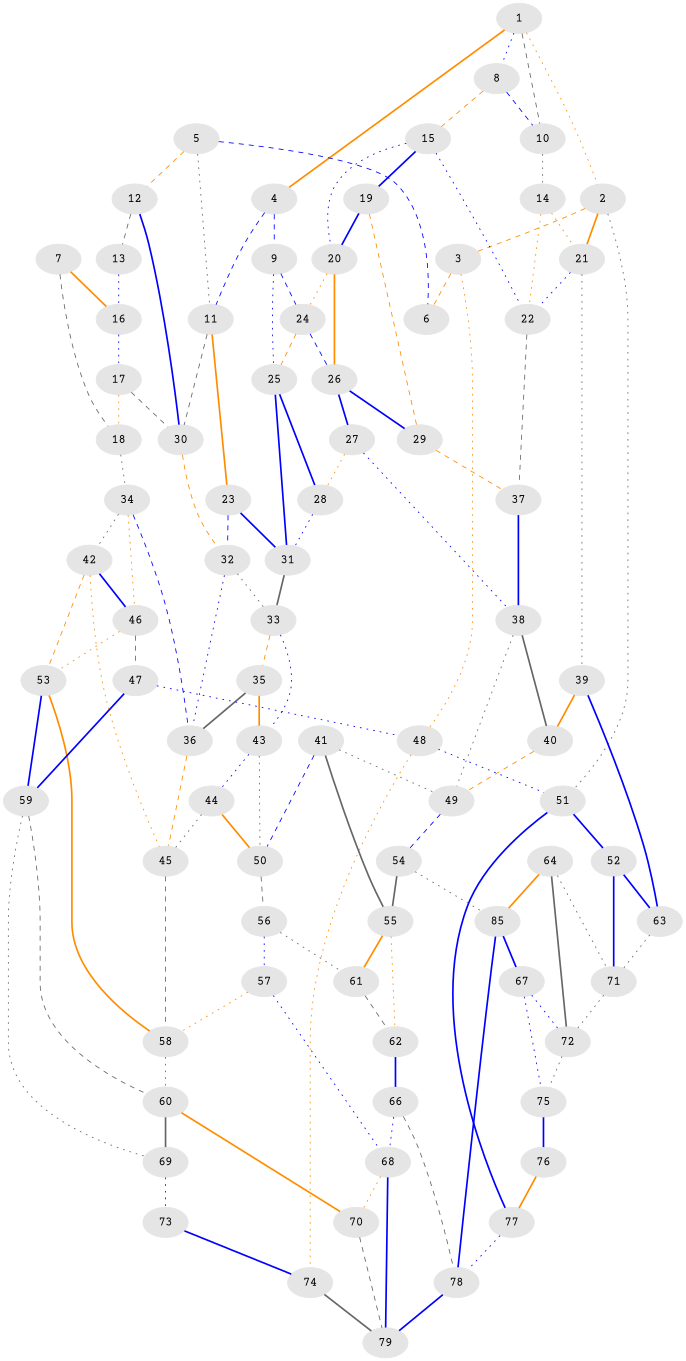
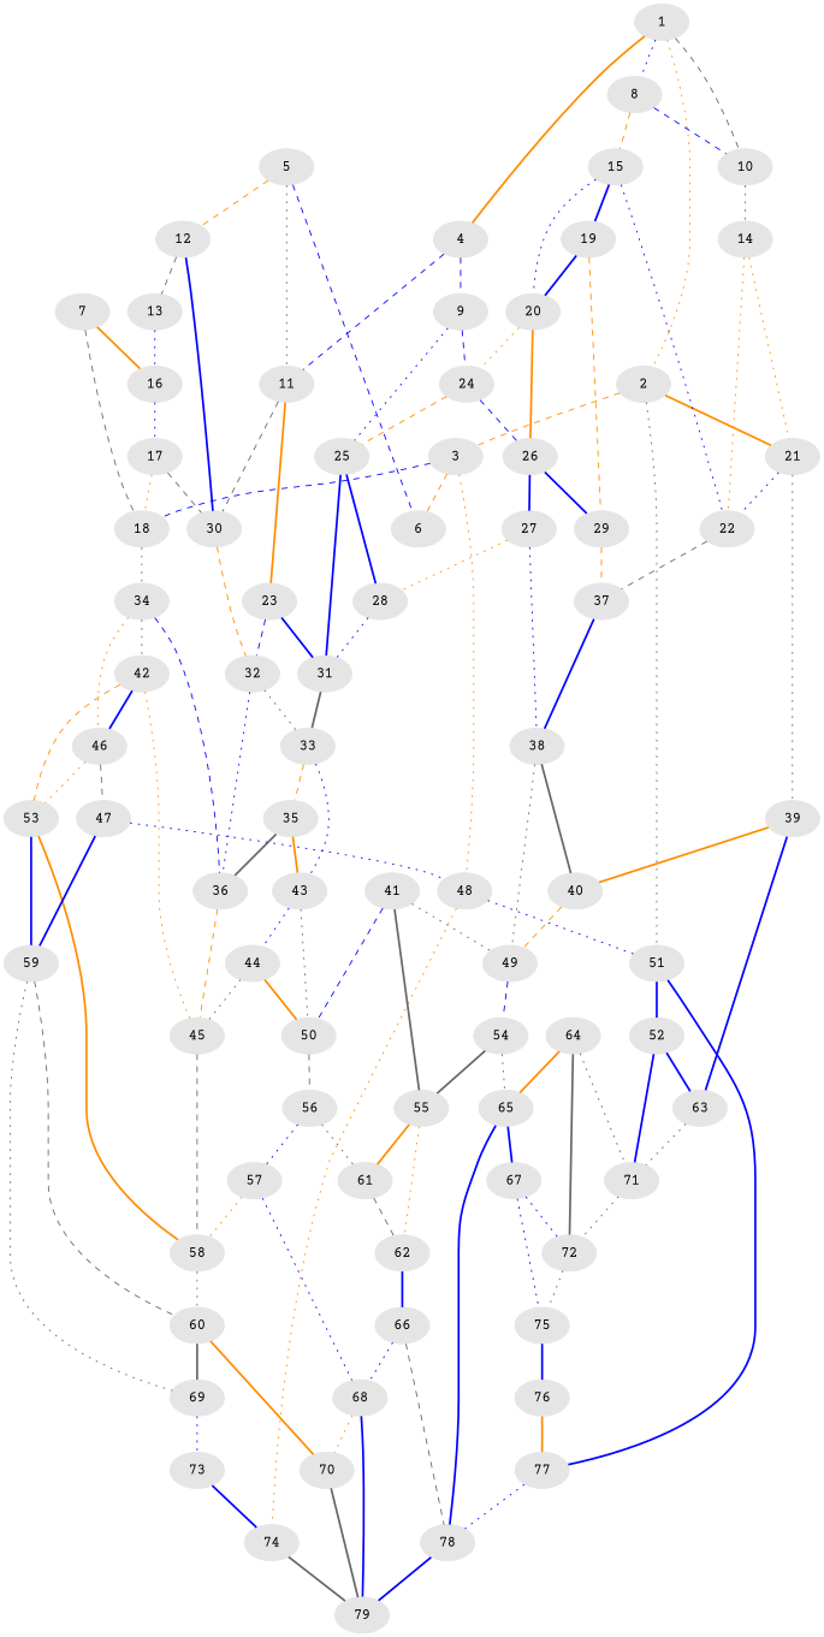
  graph {
    fontname="Courier Prime"
    node [color=gray90 fontname="Courier Prime" style=filled]
    edge [color=blue fontname="Courier Prime" style=dotted weight=1.0]
    1
    2
    4
    8
    10
    3
    21
    51
    9
    11
    15
    14
    6
    18
    48
    22
    39
    52
    77
    34
    74
    24
    25
    23
    30
    5
    12
    13
    7
    16
    17
    19
    20
    26
    31
    28
    32
    37
    29
    36
    42
    46
    27
    40
    63
    38
    33
    49
    35
    43
    45
    50
    44
    53
    47
    58
    54
    71
    41
    55
    56
    61
    62
    59
    60
    69
    79
-   65 [label=85]
+   65
    57
    78
    72
    67
    66
    68
    70
    73
    64
    75
    76
    1 -- 2 [color=darkorange]
    1 -- 4 [color=darkorange style=bold]
    1 -- 8
    1 -- 10 [color=gray40 style=dashed]
    2 -- 3 [color=darkorange style=dashed]
    2 -- 21 [color=darkorange style=bold]
    2 -- 51 [color=gray40]
    4 -- 9 [style=dashed]
    4 -- 11 [style=dashed]
    8 -- 10 [style=dashed]
    8 -- 15 [color=darkorange style=dashed]
    10 -- 14 [color=gray40 weight=2.0]
    3 -- 6 [color=darkorange style=dashed]
+   3 -- 18 [style=dashed]
    3 -- 48 [color=darkorange]
    21 -- 22
    21 -- 39 [color=gray40]
    51 -- 52 [style=bold]
    51 -- 77 [style=bold]
    9 -- 24 [style=dashed]
    9 -- 25
    11 -- 23 [color=darkorange style=bold]
    11 -- 30 [color=gray40 style=dashed]
    15 -- 22
    15 -- 19 [style=bold]
    15 -- 20
    14 -- 21 [color=darkorange]
    14 -- 22 [color=darkorange]
    18 -- 34 [color=gray40]
    48 -- 51
    48 -- 74 [color=darkorange]
    22 -- 37 [color=gray40 style=dashed]
    39 -- 40 [color=darkorange style=bold]
    39 -- 63 [style=bold weight=2.0]
    52 -- 63 [style=bold]
    52 -- 71 [style=bold]
    77 -- 78
    34 -- 36 [style=dashed]
    34 -- 42 [color=gray40]
    34 -- 46 [color=darkorange]
    74 -- 79 [color=gray40 style=bold]
    24 -- 25 [color=darkorange style=dashed]
    24 -- 26 [style=dashed]
    25 -- 31 [style=bold]
    25 -- 28 [style=bold]
    23 -- 31 [style=bold]
    23 -- 32 [style=dashed]
    30 -- 32 [color=darkorange style=dashed]
    5 -- 11 [color=gray40]
    5 -- 6 [style=dashed]
    5 -- 12 [color=darkorange style=dashed]
    12 -- 30 [style=bold]
    12 -- 13 [color=gray40 style=dashed weight=2.0]
    13 -- 16 [weight=2.0]
    7 -- 18 [color=gray40 style=dashed]
    7 -- 16 [color=darkorange style=bold]
    16 -- 17
    17 -- 18 [color=darkorange]
    17 -- 30 [color=gray40 style=dashed]
    19 -- 20 [style=bold]
    19 -- 29 [color=darkorange style=dashed]
    20 -- 24 [color=darkorange]
    20 -- 26 [color=darkorange style=bold]
    26 -- 29 [style=bold]
    26 -- 27 [style=bold]
    31 -- 33 [color=gray40 style=bold]
    28 -- 31
    32 -- 36
    32 -- 33 [color=gray40]
    37 -- 38 [style=bold]
    29 -- 37 [color=darkorange style=dashed weight=2.0]
    36 -- 45 [color=darkorange style=dashed]
    42 -- 46 [style=bold]
    42 -- 45 [color=darkorange]
    42 -- 53 [color=darkorange style=dashed]
    46 -- 53 [color=darkorange]
    46 -- 47 [color=gray40 style=dashed]
    27 -- 28 [color=darkorange]
    27 -- 38
    40 -- 49 [color=darkorange style=dashed]
    63 -- 71 [color=gray40]
    38 -- 40 [color=gray40 style=bold]
    38 -- 49 [color=gray40]
    33 -- 35 [color=darkorange style=dashed]
    33 -- 43
    49 -- 54 [style=dashed]
    35 -- 36 [color=gray40 style=bold]
    35 -- 43 [color=darkorange style=bold]
    43 -- 50 [color=gray40]
    43 -- 44
    45 -- 58 [color=gray40 style=dashed]
    50 -- 56 [color=gray40 style=dashed]
    44 -- 45 [color=gray40]
    44 -- 50 [color=darkorange style=bold]
    53 -- 58 [color=darkorange style=bold]
    53 -- 59 [style=bold]
    47 -- 48
    47 -- 59 [style=bold]
    58 -- 60 [color=gray40]
    54 -- 55 [color=gray40 style=bold]
    54 -- 65 [color=gray40]
    71 -- 72 [color=gray40]
    41 -- 49 [color=gray40]
    41 -- 50 [style=dashed]
    41 -- 55 [color=gray40 style=bold]
    55 -- 61 [color=darkorange style=bold]
    55 -- 62 [color=darkorange]
    56 -- 61 [color=gray40 weight=2.0]
    56 -- 57
    61 -- 62 [color=gray40 style=dashed]
    62 -- 66 [style=bold]
    59 -- 60 [color=gray40 style=dashed]
    59 -- 69 [color=gray40]
    60 -- 69 [color=gray40 style=bold]
    60 -- 70 [color=darkorange style=bold]
    69 -- 73 [weight=2.0]
    65 -- 78 [style=bold]
    65 -- 67 [style=bold]
    57 -- 58 [color=darkorange]
    57 -- 68
    78 -- 79 [style=bold]
    72 -- 75 [color=gray40]
    67 -- 72
    67 -- 75
    66 -- 78 [color=gray40 style=dashed]
    66 -- 68
    68 -- 79 [style=bold]
    68 -- 70 [color=darkorange]
-   70 -- 79 [color=gray40 style=dashed]
+   70 -- 79 [color=gray40 style=bold]
    73 -- 74 [style=bold]
    64 -- 71 [color=gray40]
    64 -- 65 [color=darkorange style=bold]
    64 -- 72 [color=gray40 style=bold]
    75 -- 76 [style=bold weight=2.0]
    76 -- 77 [color=darkorange style=bold]
  }
